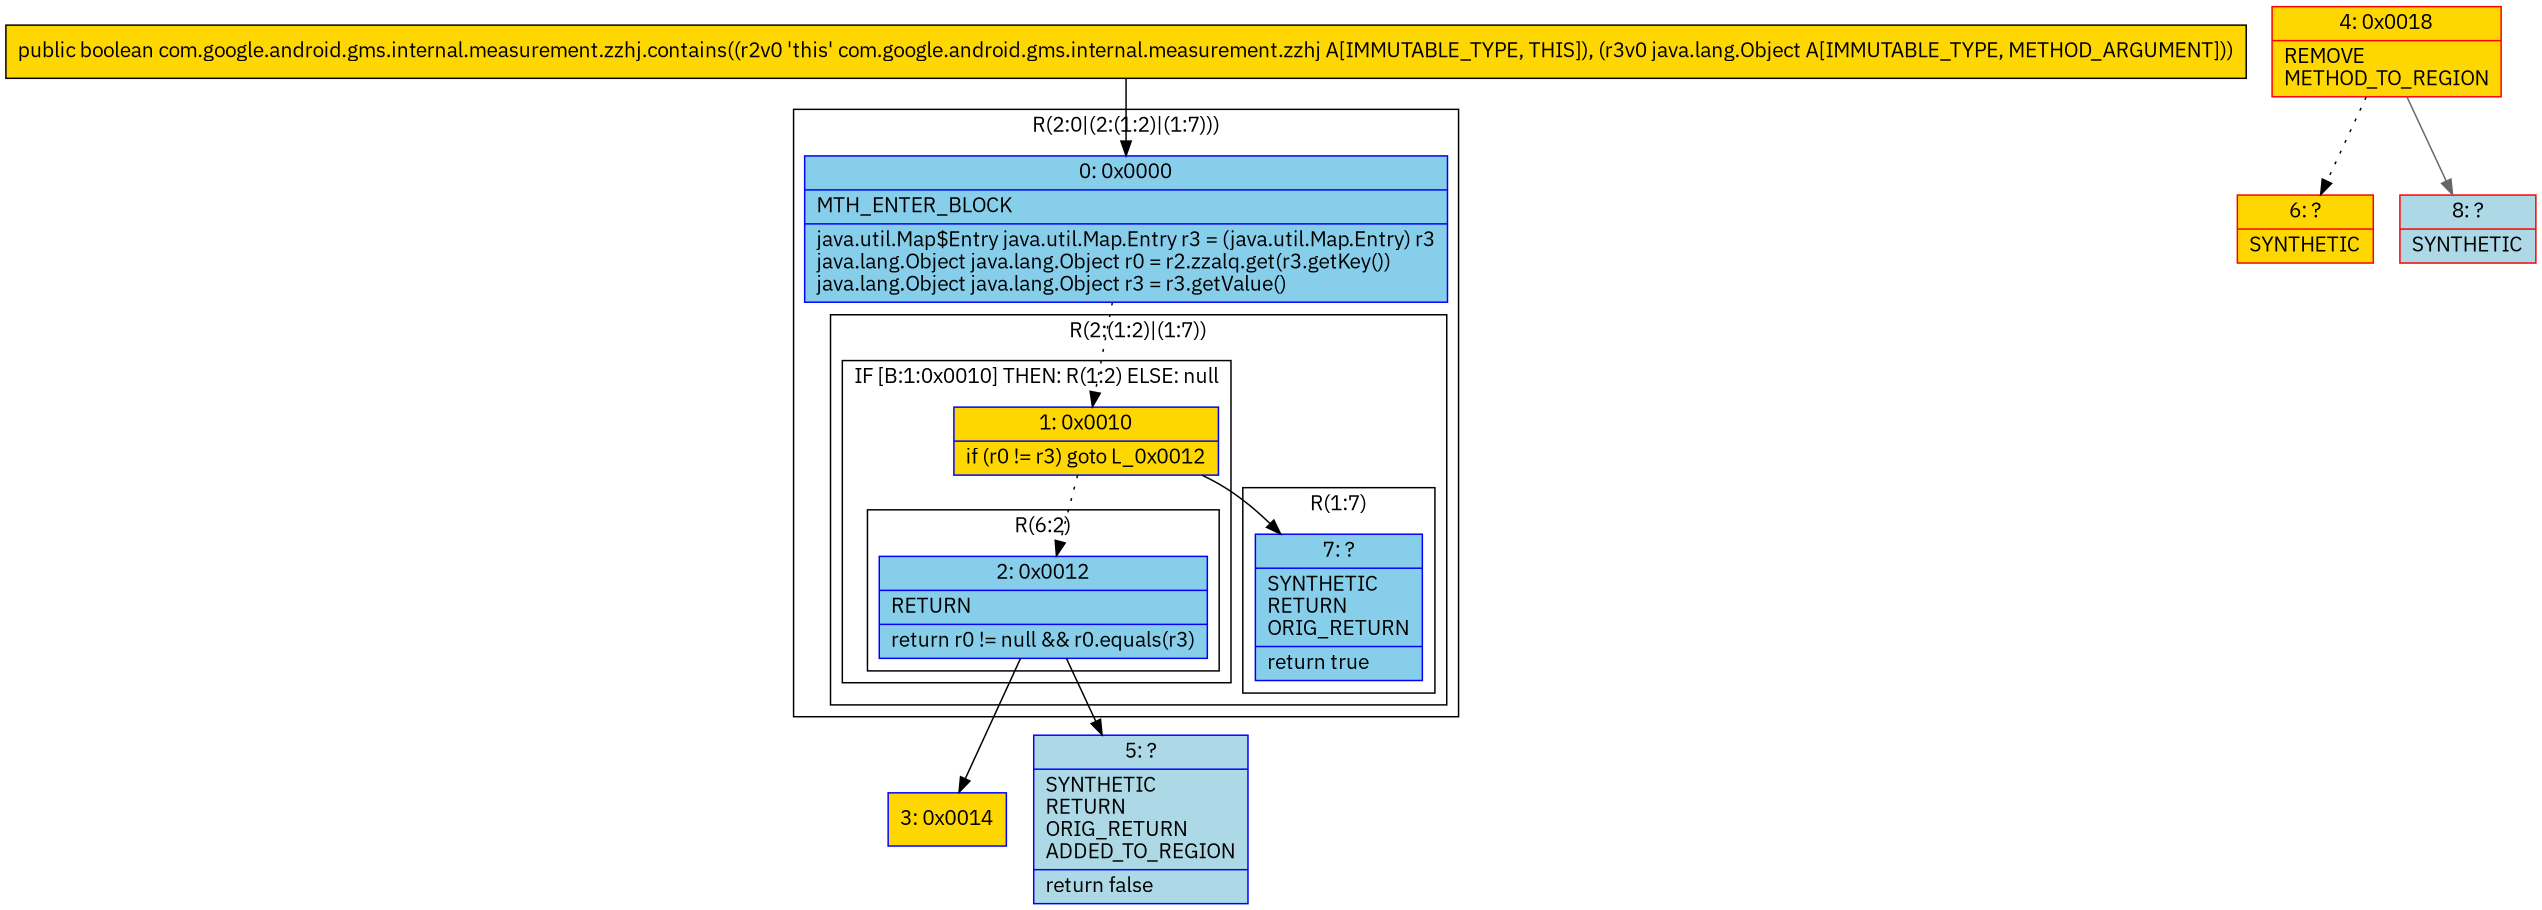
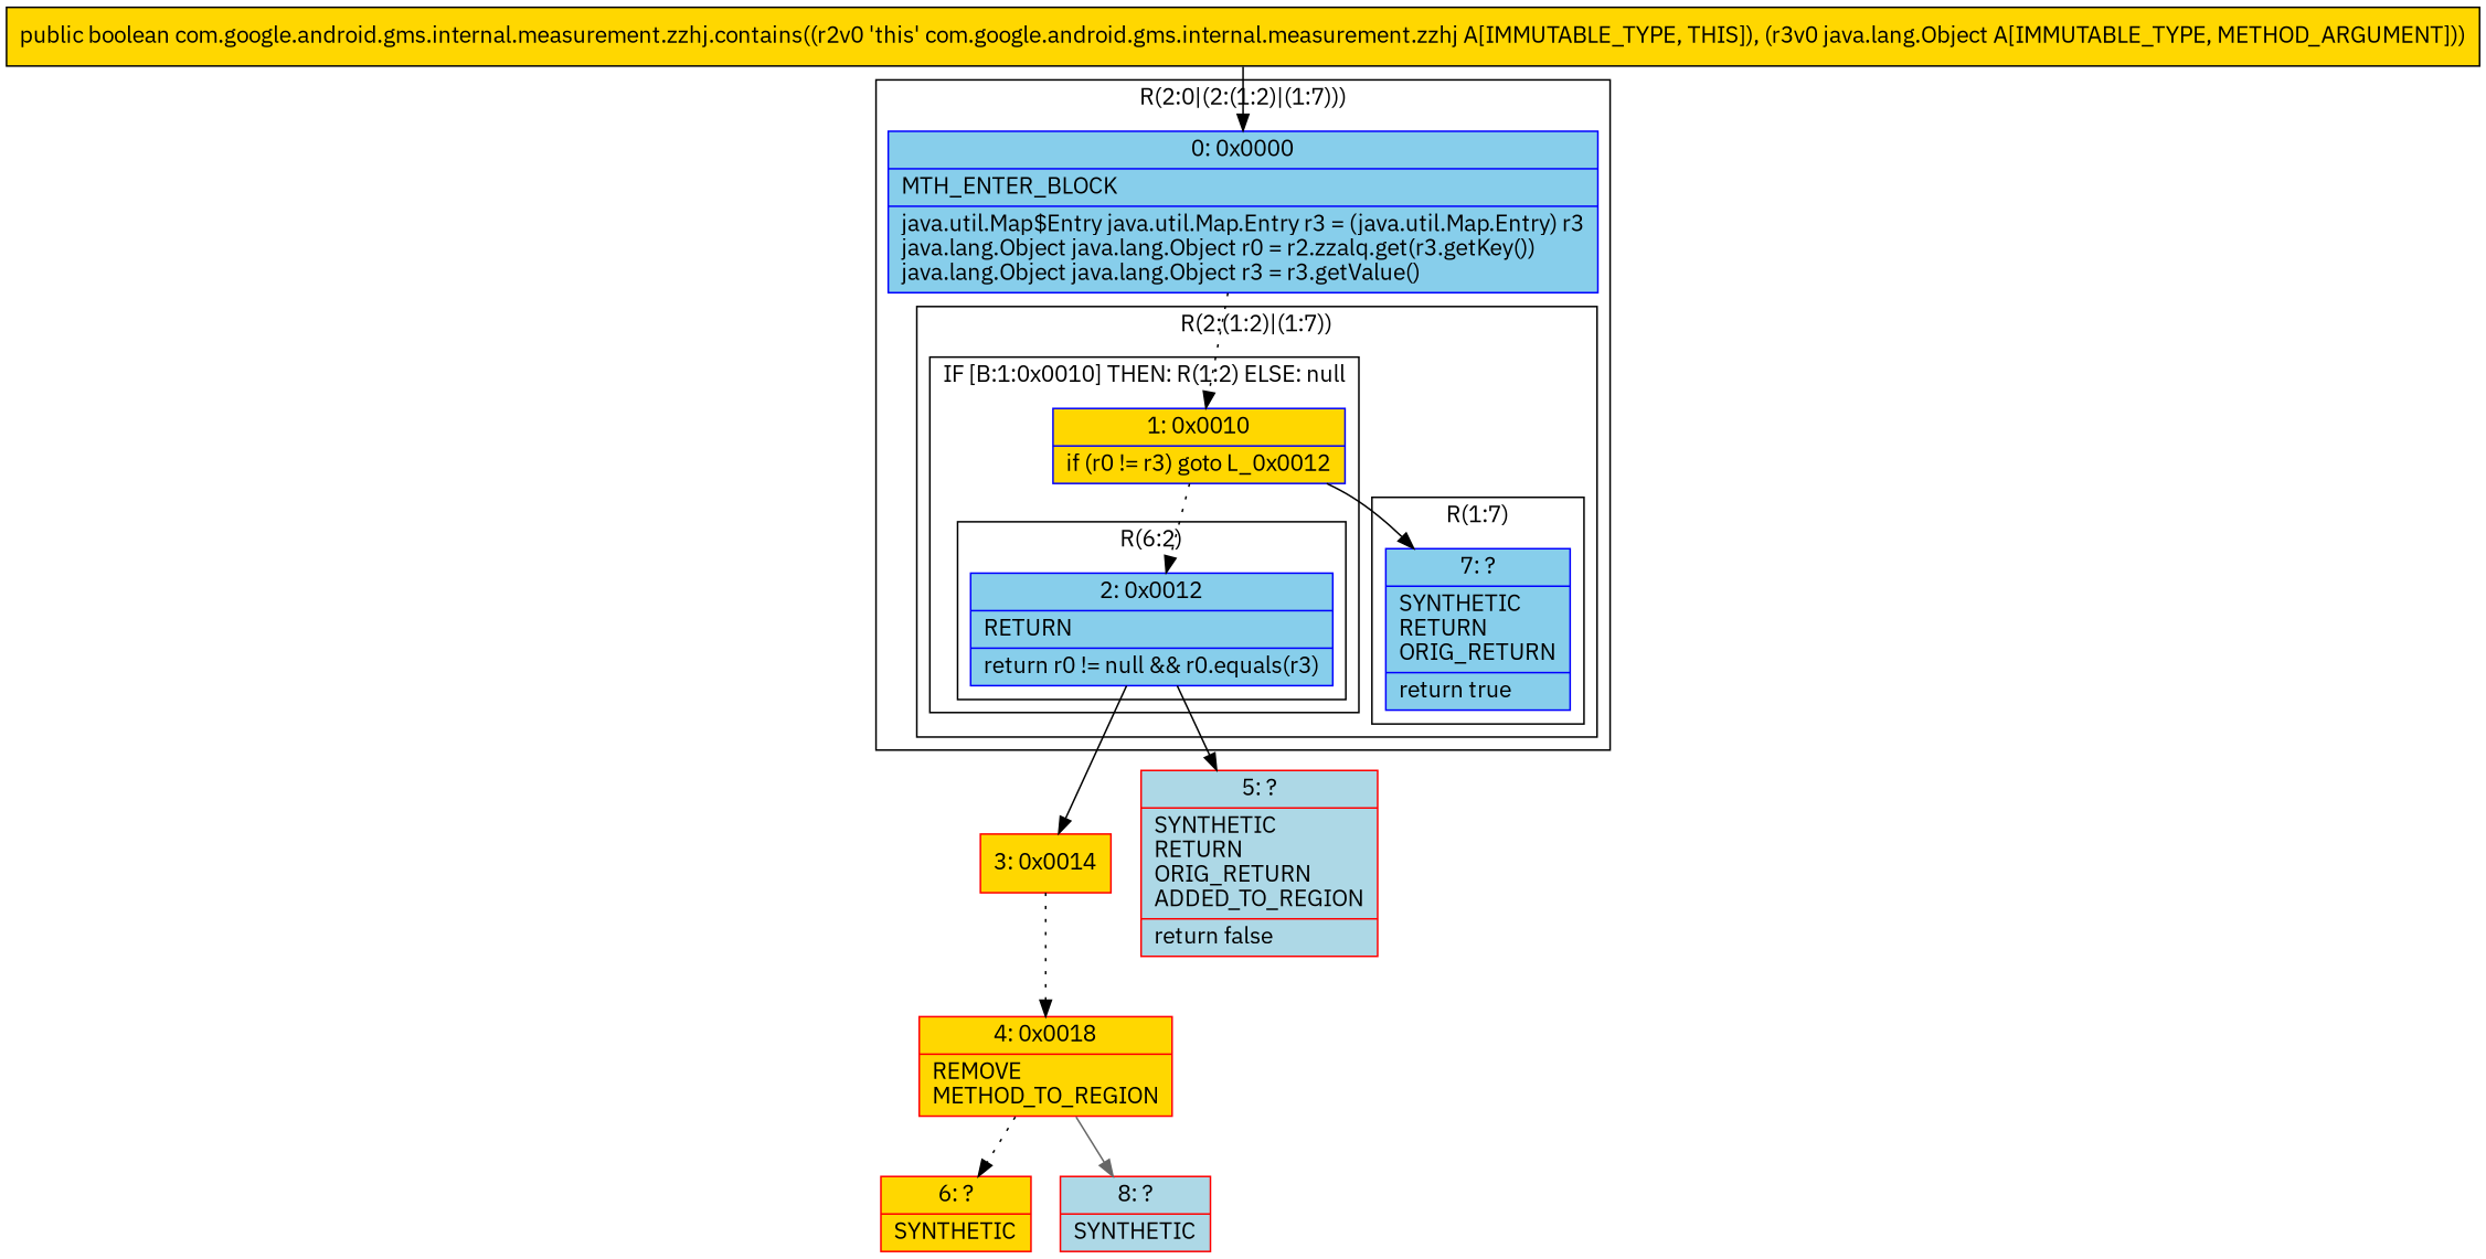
  digraph {
    fontname="IBM Plex Sans"
    node [color=red fillcolor=gold fontname="IBM Plex Sans" shape=record style=filled]
    edge [color=black fontname="IBM Plex Sans" style=solid]
    n1 [color=blue fillcolor=skyblue label="{2\:\ 0x0012|RETURN\l|return r0 != null && r0.equals(r3)\l}"]
    n2 [color=blue label="{1\:\ 0x0010|if (r0 != r3) goto L_0x0012\l}"]
    n3 [color=blue fillcolor=skyblue label="{7\:\ ?|SYNTHETIC\lRETURN\lORIG_RETURN\l|return true\l}"]
    n4 [color=blue fillcolor=skyblue label="{0\:\ 0x0000|MTH_ENTER_BLOCK\l|java.util.Map$Entry java.util.Map.Entry r3 = (java.util.Map.Entry) r3\ljava.lang.Object java.lang.Object r0 = r2.zzalq.get(r3.getKey())\ljava.lang.Object java.lang.Object r3 = r3.getValue()\l}"]
-   n5 [color=blue label="{3\:\ 0x0014}"]
-   n6 [color=blue fillcolor=lightblue label="{5\:\ ?|SYNTHETIC\lRETURN\lORIG_RETURN\lADDED_TO_REGION\l|return false\l}"]
+   n5 [label="{3\:\ 0x0014}"]
+   n6 [fillcolor=lightblue label="{5\:\ ?|SYNTHETIC\lRETURN\lORIG_RETURN\lADDED_TO_REGION\l|return false\l}"]
    n7 [label="{4\:\ 0x0018|REMOVE\lMETHOD_TO_REGION\l}"]
    n8 [label="{6\:\ ?|SYNTHETIC\l}"]
    n9 [fillcolor=lightblue label="{8\:\ ?|SYNTHETIC\l}"]
    n10 [label="{public boolean com.google.android.gms.internal.measurement.zzhj.contains((r2v0 'this' com.google.android.gms.internal.measurement.zzhj A[IMMUTABLE_TYPE, THIS]), (r3v0 java.lang.Object A[IMMUTABLE_TYPE, METHOD_ARGUMENT])) }" color=""]
    subgraph cluster_1 {
      label="R(2:0|(2:(1:2)|(1:7)))"
      n4
      subgraph cluster_2 {
        label="R(2:(1:2)|(1:7))"
        subgraph cluster_3 {
          label="IF [B:1:0x0010] THEN: R(1:2) ELSE: null"
          n2
          subgraph cluster_4 {
            label="R(6:2)"
            n1
          }
        }
        subgraph cluster_5 {
          label="R(1:7)"
          n3
        }
      }
    }
    n1 -> n5
    n1 -> n6
    n2 -> n1 [style=dotted]
    n2 -> n3
    n4 -> n2 [style=dotted]
+   n5 -> n7 [style=dotted]
    n7 -> n8 [style=dotted]
    n7 -> n9 [color=gray40]
    n10 -> n4
  }
